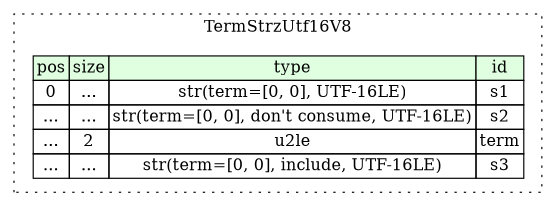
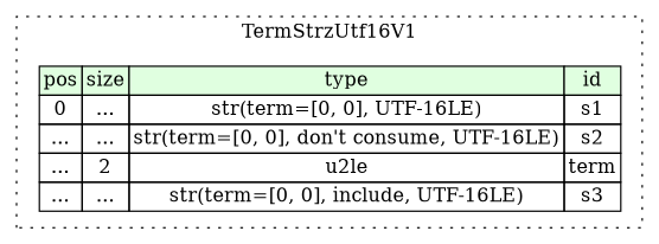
  digraph {
    rankdir=LR
    n1 [label=<<TABLE BORDER="0" CELLBORDER="1" CELLSPACING="0"> 			<TR><TD BGCOLOR="#E0FFE0">pos</TD><TD BGCOLOR="#E0FFE0">size</TD><TD BGCOLOR="#E0FFE0">type</TD><TD BGCOLOR="#E0FFE0">id</TD></TR> 			<TR><TD PORT="s1_pos">0</TD><TD PORT="s1_size">...</TD><TD>str(term=[0, 0], UTF-16LE)</TD><TD PORT="s1_type">s1</TD></TR> 			<TR><TD PORT="s2_pos">...</TD><TD PORT="s2_size">...</TD><TD>str(term=[0, 0], don't consume, UTF-16LE)</TD><TD PORT="s2_type">s2</TD></TR> 			<TR><TD PORT="term_pos">...</TD><TD PORT="term_size">2</TD><TD>u2le</TD><TD PORT="term_type">term</TD></TR> 			<TR><TD PORT="s3_pos">...</TD><TD PORT="s3_size">...</TD><TD>str(term=[0, 0], include, UTF-16LE)</TD><TD PORT="s3_type">s3</TD></TR> 		</TABLE>> shape=plaintext]
    subgraph cluster_1 {
-     label=TermStrzUtf16V8
+     label=TermStrzUtf16V1
      style=dotted
      n1
    }
  }
